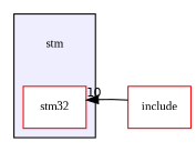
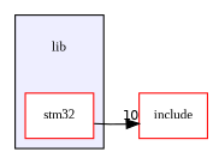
  digraph {
    compound=true
    rankdir=LR
    fontname="Liberation Serif"
    node [fontname="Liberation Serif" fontsize=10 shape=box color=red fillcolor=white style=filled]
-   n1 [label=stm shape=plaintext color="" fillcolor="" style=""]
+   n1 [label=lib shape=plaintext color="" fillcolor="" style=""]
    n2 [label=stm32]
    n3 [label=include]
    subgraph cluster_1 {
      bgcolor="#eeeeff"
      pencolor=black
      n1
      n2
    }
-   n3 -> n2 [headlabel=10 labeldistance=1.5 labelfontname=Helvetica labelfontsize=10 fontname="Liberation Serif"]
+   n2 -> n3 [headlabel=10 labeldistance=1.5 labelfontname=Helvetica labelfontsize=10 fontname="Liberation Serif"]
  }
